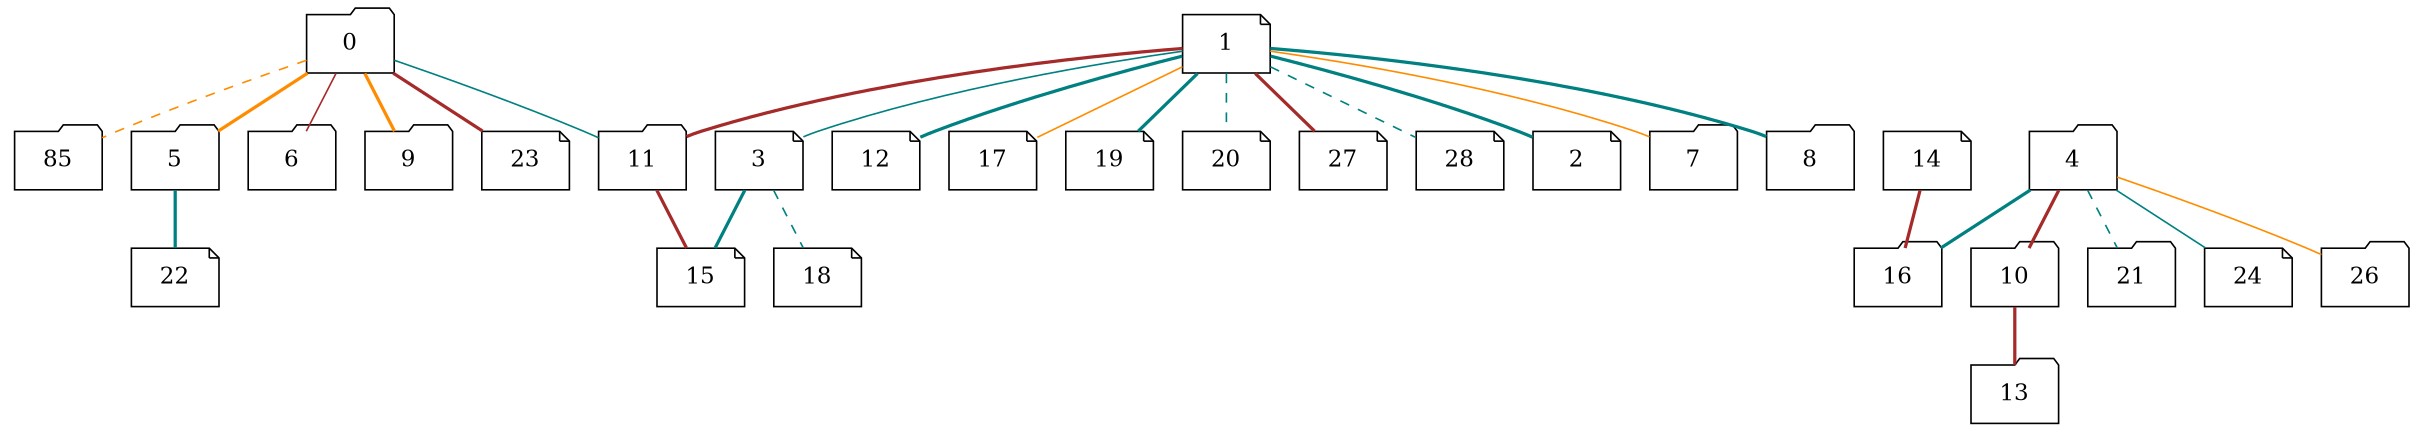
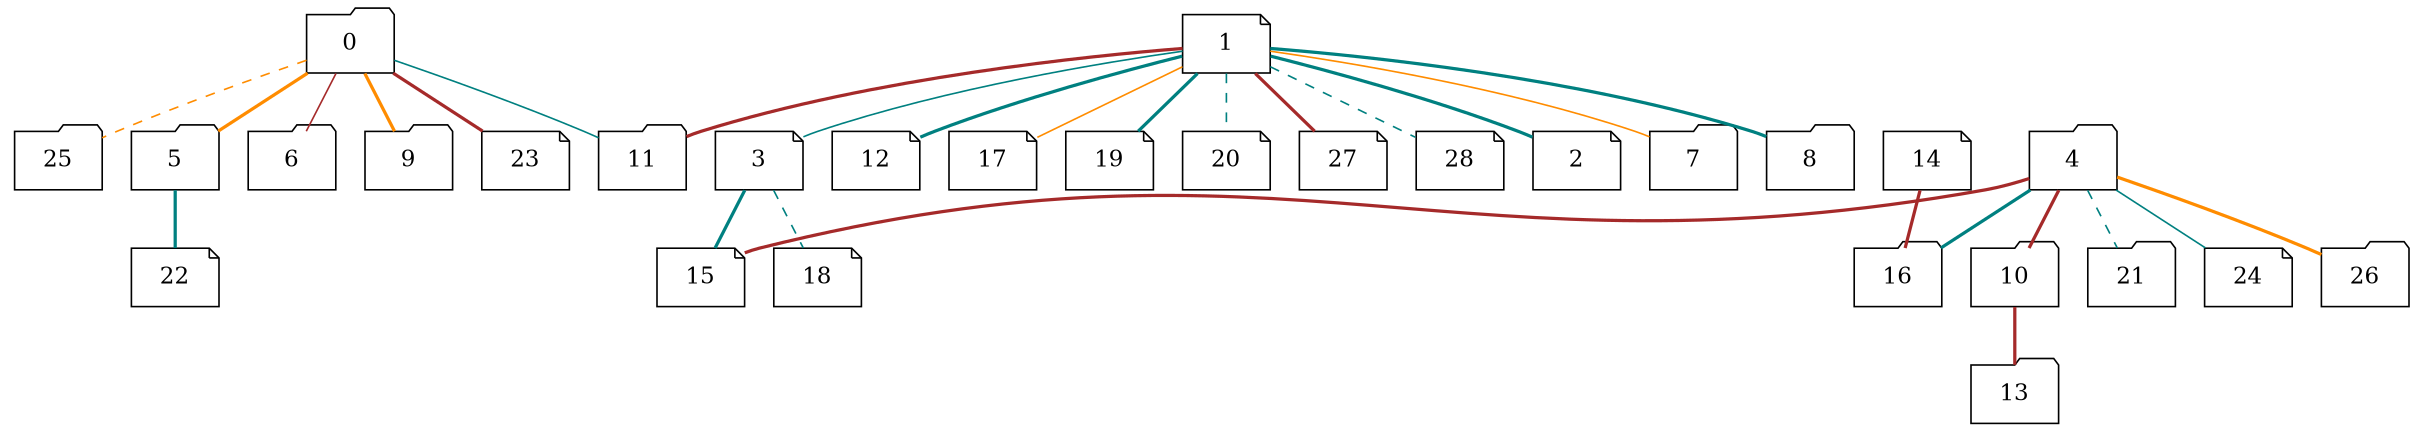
  graph {
    node [shape=note]
    edge [color=teal style=bold]
    0 [shape=folder]
    5 [shape=folder]
    6 [shape=folder]
    9 [shape=folder]
    11 [shape=folder]
    23
-   25 [shape=folder label=85]
+   25 [shape=folder]
    22
    1
    2
    3
    7 [shape=folder]
    8 [shape=folder]
    12
    17
    19
    20
    27
    28
    15
    18
    4 [shape=folder]
    10 [shape=folder]
    16 [shape=folder]
    21 [shape=folder]
    24
    26 [shape=folder]
    13 [shape=folder]
    14
    0 -- 5 [color=darkorange]
    0 -- 6 [color=brown style=solid]
    0 -- 9 [color=darkorange]
    0 -- 11 [style=solid]
    0 -- 23 [color=brown]
    0 -- 25 [color=darkorange style=dashed]
    5 -- 22
    1 -- 11 [color=brown]
    1 -- 2
    1 -- 3 [style=solid]
    1 -- 7 [color=darkorange style=solid]
    1 -- 8
    1 -- 12
    1 -- 17 [color=darkorange style=solid]
    1 -- 19
    1 -- 20 [style=dashed]
    1 -- 27 [color=brown]
    1 -- 28 [style=dashed]
    3 -- 15
    3 -- 18 [style=dashed]
-   11 -- 15 [color=brown]
+   4 -- 15 [color=brown]
    4 -- 10 [color=brown]
    4 -- 16
    4 -- 21 [style=dashed]
    4 -- 24 [style=solid]
-   4 -- 26 [color=darkorange style=solid]
+   4 -- 26 [color=darkorange]
    10 -- 13 [color=brown]
    14 -- 16 [color=brown]
  }
